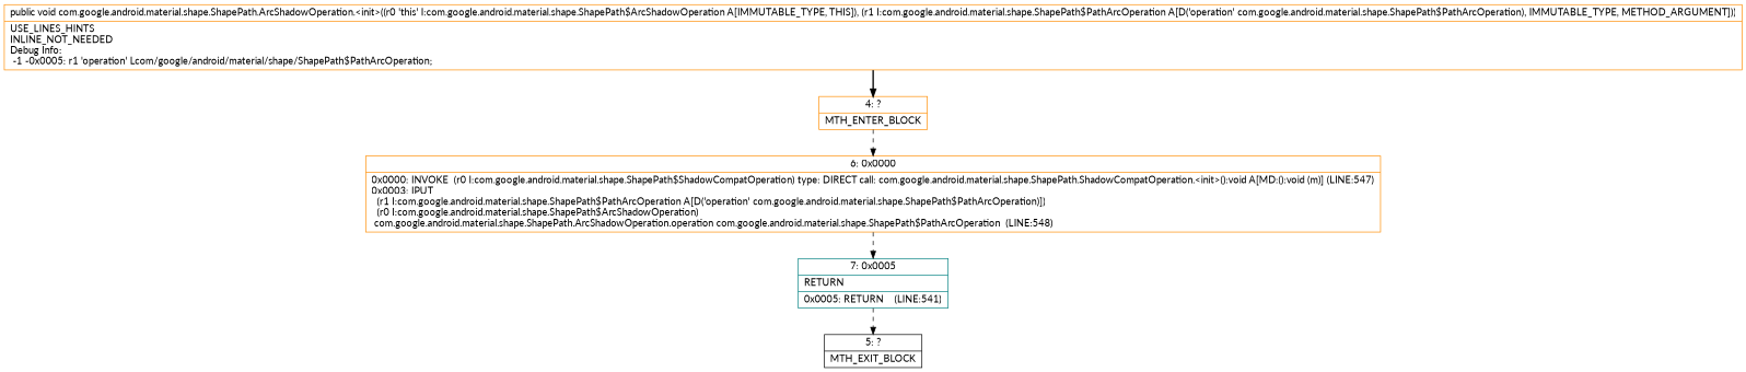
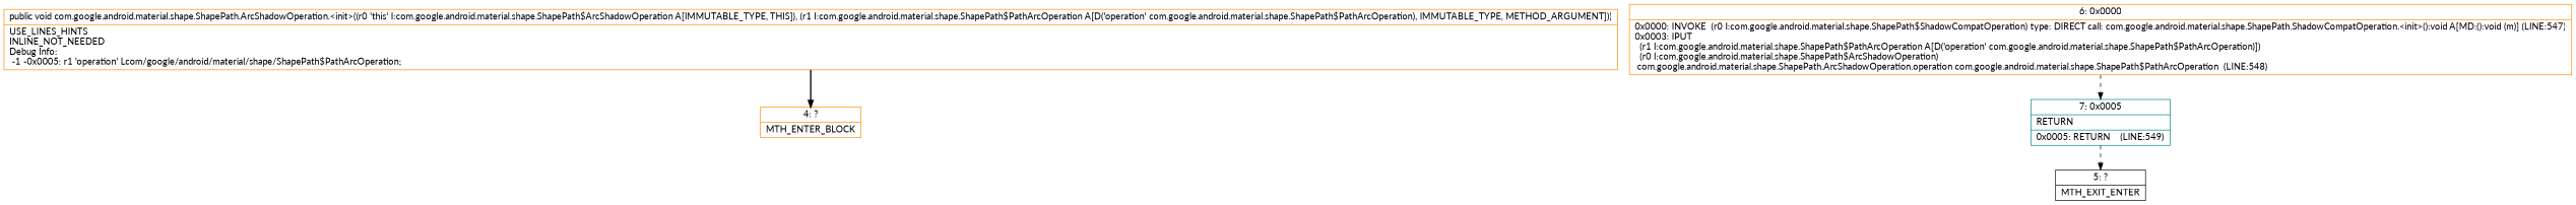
  digraph {
    fontname=Lato
    node [color=darkorange fontname=Lato shape=record]
    edge [fontname=Lato style=dashed]
    n1 [label="{4\:\ ?|MTH_ENTER_BLOCK\l}"]
    n2 [label="{6\:\ 0x0000|0x0000: INVOKE  (r0 I:com.google.android.material.shape.ShapePath$ShadowCompatOperation) type: DIRECT call: com.google.android.material.shape.ShapePath.ShadowCompatOperation.\<init\>():void A[MD:():void (m)] (LINE:547)\l0x0003: IPUT  \l  (r1 I:com.google.android.material.shape.ShapePath$PathArcOperation A[D('operation' com.google.android.material.shape.ShapePath$PathArcOperation)])\l  (r0 I:com.google.android.material.shape.ShapePath$ArcShadowOperation)\l com.google.android.material.shape.ShapePath.ArcShadowOperation.operation com.google.android.material.shape.ShapePath$PathArcOperation  (LINE:548)\l}"]
-   n3 [color=teal label="{7\:\ 0x0005|RETURN\l|0x0005: RETURN    (LINE:541)\l}"]
-   n4 [color=black label="{5\:\ ?|MTH_EXIT_BLOCK\l}"]
+   n3 [color=teal label="{7\:\ 0x0005|RETURN\l|0x0005: RETURN    (LINE:549)\l}"]
+   n4 [color=black label="{5\:\ ?|MTH_EXIT_ENTER\l}"]
    n5 [label="{public void com.google.android.material.shape.ShapePath.ArcShadowOperation.\<init\>((r0 'this' I:com.google.android.material.shape.ShapePath$ArcShadowOperation A[IMMUTABLE_TYPE, THIS]), (r1 I:com.google.android.material.shape.ShapePath$PathArcOperation A[D('operation' com.google.android.material.shape.ShapePath$PathArcOperation), IMMUTABLE_TYPE, METHOD_ARGUMENT]))  | USE_LINES_HINTS\lINLINE_NOT_NEEDED\lDebug Info:\l  \-1 \-0x0005: r1 'operation' Lcom\/google\/android\/material\/shape\/ShapePath$PathArcOperation;\l}"]
-   n1 -> n2
    n2 -> n3
    n3 -> n4
    n5 -> n1 [style=bold]
  }
